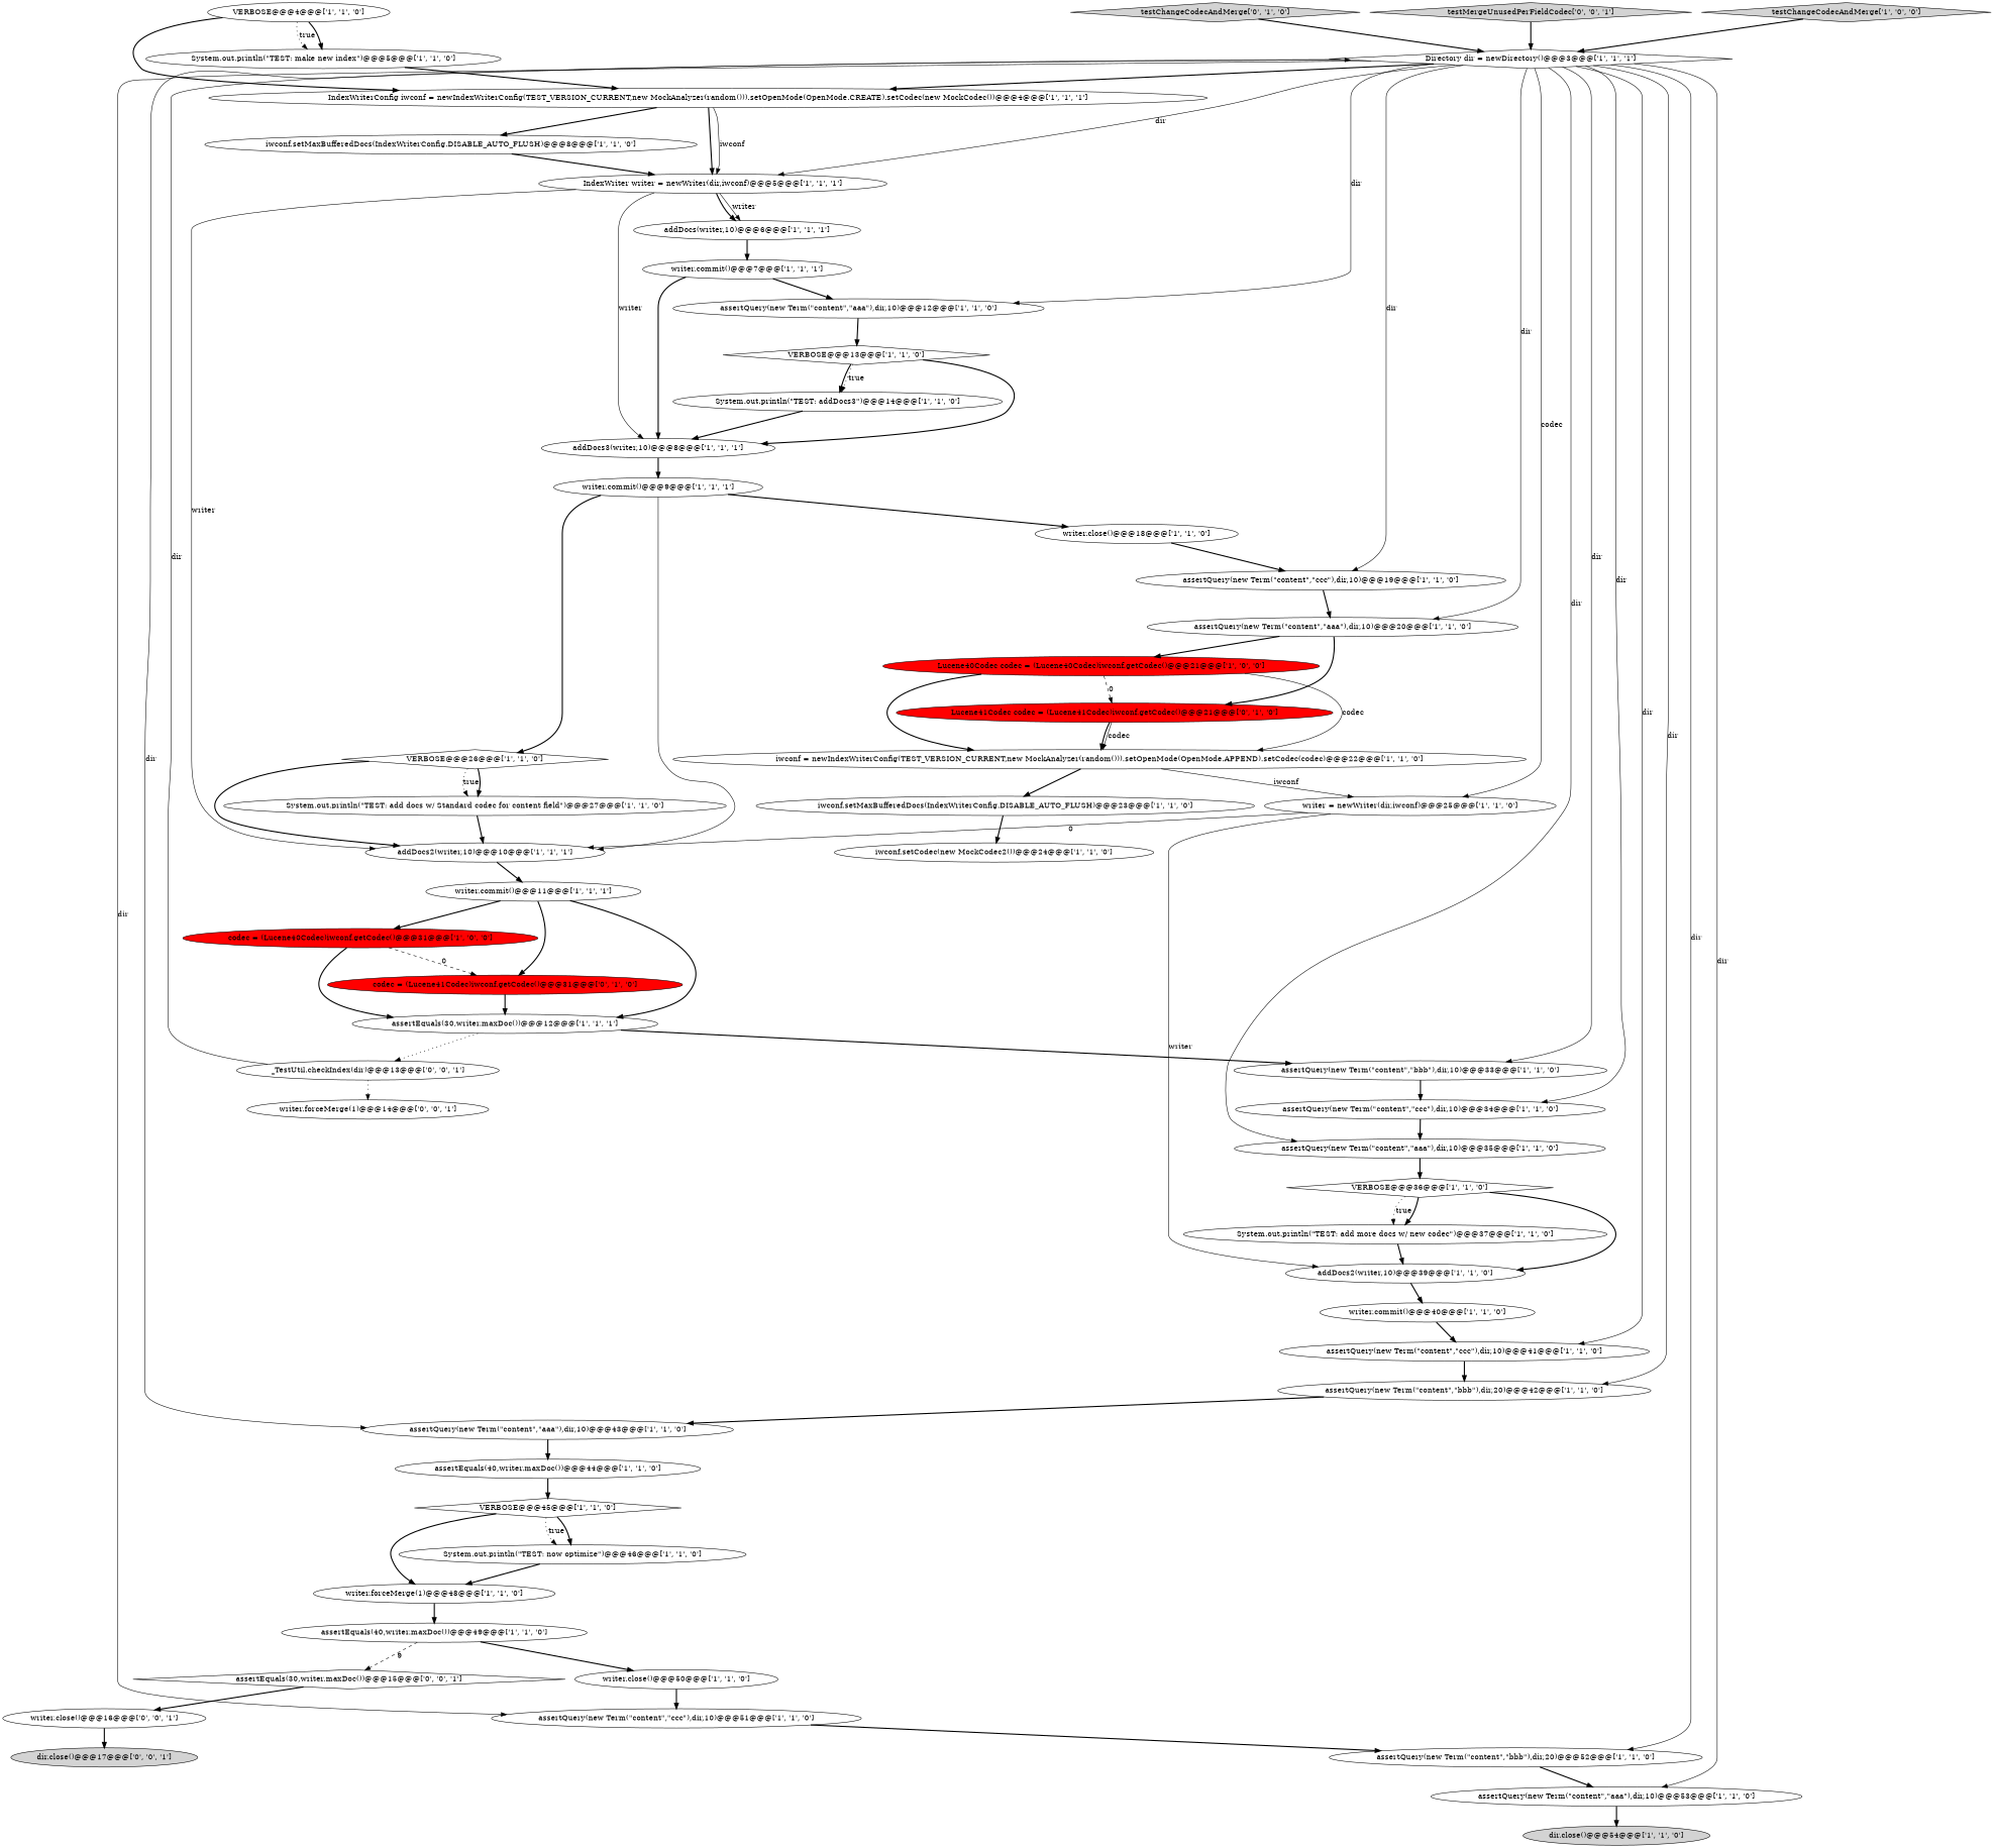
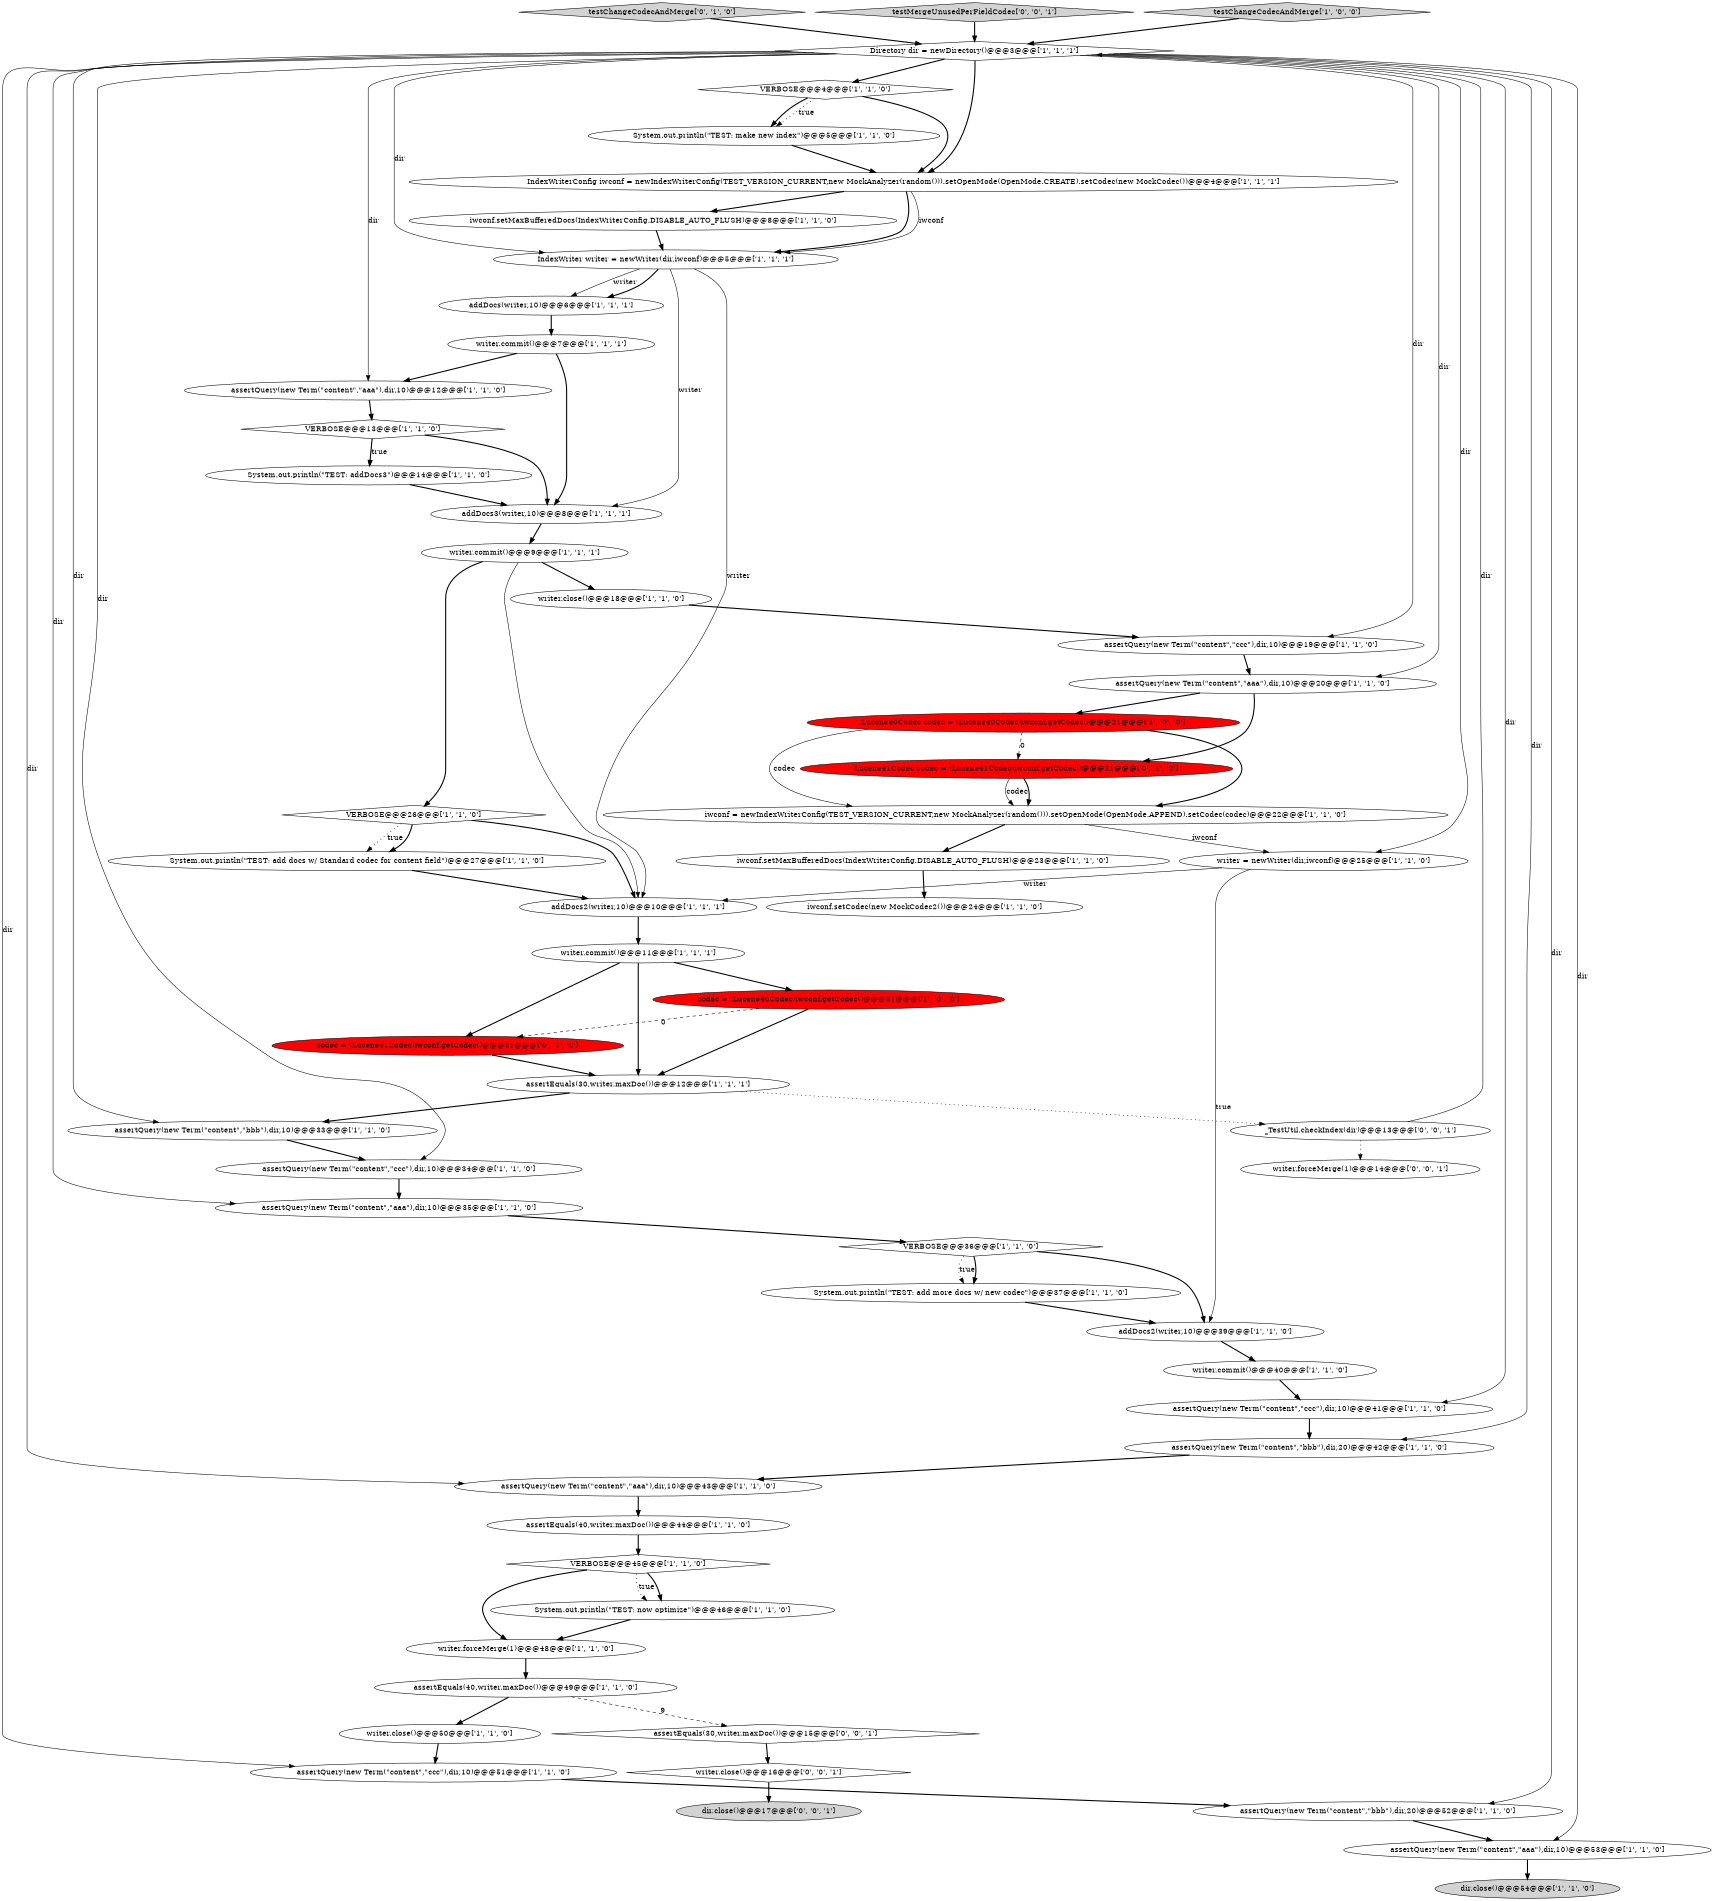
  digraph {
    node [fillcolor=white shape=ellipse style=filled]
    edge [style=bold]
    n1 [label="assertQuery(new Term(\"content\",\"bbb\"),dir,10)@@@33@@@['1', '1', '0']"]
    n2 [label="assertQuery(new Term(\"content\",\"ccc\"),dir,10)@@@34@@@['1', '1', '0']"]
    n3 [label="assertQuery(new Term(\"content\",\"aaa\"),dir,10)@@@35@@@['1', '1', '0']"]
    n4 [label="Directory dir = newDirectory()@@@3@@@['1', '1', '1']" shape=diamond]
-   n5 [label="VERBOSE@@@4@@@['1', '1', '0']"]
+   n5 [label="VERBOSE@@@4@@@['1', '1', '0']" shape=diamond]
    n6 [label="IndexWriter writer = newWriter(dir,iwconf)@@@5@@@['1', '1', '1']"]
    n7 [label="assertQuery(new Term(\"content\",\"aaa\"),dir,10)@@@20@@@['1', '1', '0']"]
    n8 [label="writer = newWriter(dir,iwconf)@@@25@@@['1', '1', '0']"]
    n9 [label="assertQuery(new Term(\"content\",\"bbb\"),dir,20)@@@52@@@['1', '1', '0']"]
    n10 [label="assertQuery(new Term(\"content\",\"aaa\"),dir,10)@@@53@@@['1', '1', '0']"]
    n11 [label="assertQuery(new Term(\"content\",\"ccc\"),dir,10)@@@51@@@['1', '1', '0']"]
    n12 [label="assertQuery(new Term(\"content\",\"bbb\"),dir,20)@@@42@@@['1', '1', '0']"]
    n13 [label="assertQuery(new Term(\"content\",\"aaa\"),dir,10)@@@43@@@['1', '1', '0']"]
    n14 [label="IndexWriterConfig iwconf = newIndexWriterConfig(TEST_VERSION_CURRENT,new MockAnalyzer(random())).setOpenMode(OpenMode.CREATE).setCodec(new MockCodec())@@@4@@@['1', '1', '1']"]
    n15 [label="assertQuery(new Term(\"content\",\"aaa\"),dir,10)@@@12@@@['1', '1', '0']"]
    n16 [label="assertQuery(new Term(\"content\",\"ccc\"),dir,10)@@@19@@@['1', '1', '0']"]
    n17 [label="assertQuery(new Term(\"content\",\"ccc\"),dir,10)@@@41@@@['1', '1', '0']"]
    n18 [label="System.out.println(\"TEST: make new index\")@@@5@@@['1', '1', '0']"]
    n19 [label="addDocs2(writer,10)@@@10@@@['1', '1', '1']"]
    n20 [label="addDocs(writer,10)@@@6@@@['1', '1', '1']"]
    n21 [label="addDocs3(writer,10)@@@8@@@['1', '1', '1']"]
    n22 [fillcolor=red label="Lucene41Codec codec = (Lucene41Codec)iwconf.getCodec()@@@21@@@['0', '1', '0']"]
    n23 [fillcolor=red label="Lucene40Codec codec = (Lucene40Codec)iwconf.getCodec()@@@21@@@['1', '0', '0']"]
    n24 [label="VERBOSE@@@36@@@['1', '1', '0']" shape=diamond]
    n25 [label="addDocs2(writer,10)@@@39@@@['1', '1', '0']"]
    n26 [fillcolor=lightgray label="dir.close()@@@54@@@['1', '1', '0']"]
    n27 [label="assertEquals(40,writer.maxDoc())@@@44@@@['1', '1', '0']"]
    n28 [label="iwconf.setMaxBufferedDocs(IndexWriterConfig.DISABLE_AUTO_FLUSH)@@@8@@@['1', '1', '0']"]
    n29 [label="_TestUtil.checkIndex(dir)@@@13@@@['0', '0', '1']"]
    n30 [label="writer.forceMerge(1)@@@14@@@['0', '0', '1']"]
    n31 [label="VERBOSE@@@13@@@['1', '1', '0']" shape=diamond]
    n32 [label="writer.close()@@@18@@@['1', '1', '0']"]
    n33 [label="System.out.println(\"TEST: now optimize\")@@@46@@@['1', '1', '0']"]
    n34 [label="writer.forceMerge(1)@@@48@@@['1', '1', '0']"]
    n35 [label="assertEquals(40,writer.maxDoc())@@@49@@@['1', '1', '0']"]
    n36 [label="iwconf = newIndexWriterConfig(TEST_VERSION_CURRENT,new MockAnalyzer(random())).setOpenMode(OpenMode.APPEND).setCodec(codec)@@@22@@@['1', '1', '0']"]
    n37 [label="iwconf.setMaxBufferedDocs(IndexWriterConfig.DISABLE_AUTO_FLUSH)@@@23@@@['1', '1', '0']"]
    n38 [label="writer.commit()@@@11@@@['1', '1', '1']"]
    n39 [fillcolor=red label="codec = (Lucene40Codec)iwconf.getCodec()@@@31@@@['1', '0', '0']"]
    n40 [fillcolor=red label="codec = (Lucene41Codec)iwconf.getCodec()@@@31@@@['0', '1', '0']"]
    n41 [label="assertEquals(30,writer.maxDoc())@@@12@@@['1', '1', '1']"]
    n42 [label="writer.commit()@@@40@@@['1', '1', '0']"]
-   n43 [label="writer.close()@@@16@@@['0', '0', '1']"]
+   n43 [label="writer.close()@@@16@@@['0', '0', '1']" shape=diamond]
    n44 [fillcolor=lightgray label="dir.close()@@@17@@@['0', '0', '1']"]
    n45 [label="System.out.println(\"TEST: add docs w/ Standard codec for content field\")@@@27@@@['1', '1', '0']"]
    n46 [label="VERBOSE@@@26@@@['1', '1', '0']" shape=diamond]
    n47 [label="System.out.println(\"TEST: add more docs w/ new codec\")@@@37@@@['1', '1', '0']"]
    n48 [label="VERBOSE@@@45@@@['1', '1', '0']" shape=diamond]
    n49 [label="assertEquals(30,writer.maxDoc())@@@15@@@['0', '0', '1']" shape=diamond]
    n50 [label="writer.commit()@@@7@@@['1', '1', '1']"]
    n51 [label="writer.commit()@@@9@@@['1', '1', '1']"]
    n52 [label="iwconf.setCodec(new MockCodec2())@@@24@@@['1', '1', '0']"]
    n53 [label="writer.close()@@@50@@@['1', '1', '0']"]
    n54 [fillcolor=lightgray label="testChangeCodecAndMerge['0', '1', '0']" shape=diamond]
    n55 [fillcolor=lightgray label="testMergeUnusedPerFieldCodec['0', '0', '1']" shape=diamond]
    n56 [label="System.out.println(\"TEST: addDocs3\")@@@14@@@['1', '1', '0']"]
    n57 [fillcolor=lightgray label="testChangeCodecAndMerge['1', '0', '0']" shape=diamond]
    n1 -> n2
    n2 -> n3
    n3 -> n24
    n4 -> n1 [label=dir style=solid]
    n4 -> n2 [label=dir style=solid]
    n4 -> n3 [label=dir style=solid]
+   n4 -> n5
    n4 -> n6 [label=dir style=solid]
    n4 -> n7 [label=dir style=solid]
-   n4 -> n8 [label=codec style=solid]
+   n4 -> n8 [label=dir style=solid]
    n4 -> n9 [label=dir style=solid]
    n4 -> n10 [label=dir style=solid]
    n4 -> n11 [label=dir style=solid]
    n4 -> n12 [label=dir style=solid]
    n4 -> n13 [label=dir style=solid]
    n4 -> n14
    n4 -> n15 [label=dir style=solid]
    n4 -> n16 [label=dir style=solid]
    n4 -> n17 [label=dir style=solid]
    n5 -> n14
    n5 -> n18 [label=true style=dotted]
    n5 -> n18
    n6 -> n19 [label=writer style=solid]
    n6 -> n20 [label=writer style=solid]
    n6 -> n20
    n6 -> n21 [label=writer style=solid]
    n7 -> n22
    n7 -> n23
-   n8 -> n19 [label=0 style=solid]
-   n8 -> n25 [label=writer style=solid]
+   n8 -> n19 [label=writer style=solid]
+   n8 -> n25 [label=true style=solid]
    n9 -> n10
    n10 -> n26
    n11 -> n9
    n12 -> n13
    n13 -> n27
    n14 -> n6
    n14 -> n6 [label=iwconf style=solid]
    n14 -> n28
    n15 -> n31
    n16 -> n7
    n17 -> n12
    n18 -> n14
    n19 -> n38
    n20 -> n50
    n21 -> n51
    n22 -> n36 [label=codec style=solid]
    n22 -> n36
    n23 -> n22 [label=0 style=dashed]
    n23 -> n36
    n23 -> n36 [label=codec style=solid]
    n24 -> n25
    n24 -> n47 [label=true style=dotted]
    n24 -> n47
    n25 -> n42
    n27 -> n48
    n28 -> n6
    n29 -> n4 [label=dir style=solid]
    n29 -> n30 [style=dotted]
    n31 -> n21
    n31 -> n56 [label=true style=dotted]
    n31 -> n56
    n32 -> n16
    n33 -> n34
    n34 -> n35
    n35 -> n49 [label=9 style=dashed]
    n35 -> n53
    n36 -> n8 [label=iwconf style=solid]
    n36 -> n37
    n37 -> n52
    n38 -> n39
    n38 -> n40
    n38 -> n41
    n39 -> n40 [label=0 style=dashed]
    n39 -> n41
    n40 -> n41
    n41 -> n1
    n41 -> n29 [style=dotted]
    n42 -> n17
    n43 -> n44
    n45 -> n19
    n46 -> n19
    n46 -> n45 [label=true style=dotted]
    n46 -> n45
    n47 -> n25
    n48 -> n33 [label=true style=dotted]
    n48 -> n33
    n48 -> n34
    n49 -> n43
    n50 -> n15
    n50 -> n21
    n51 -> n19 [style=solid]
    n51 -> n32
    n51 -> n46
    n53 -> n11
    n54 -> n4
    n55 -> n4
    n56 -> n21
    n57 -> n4
  }
